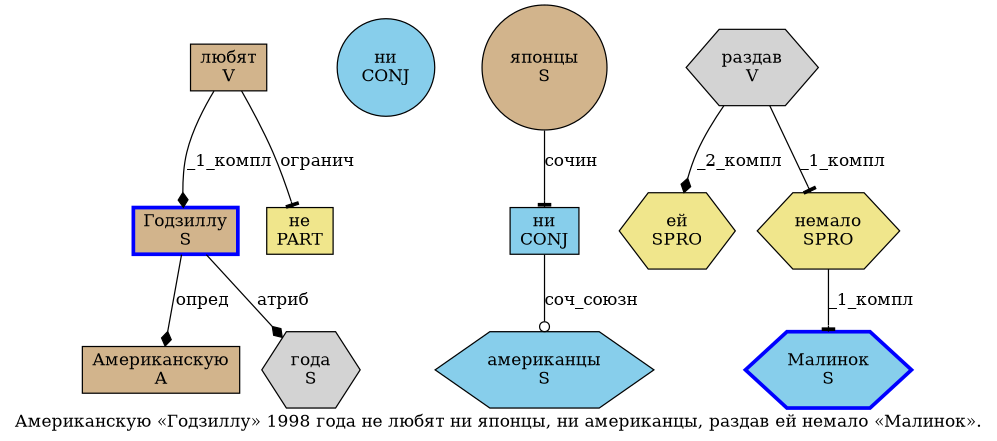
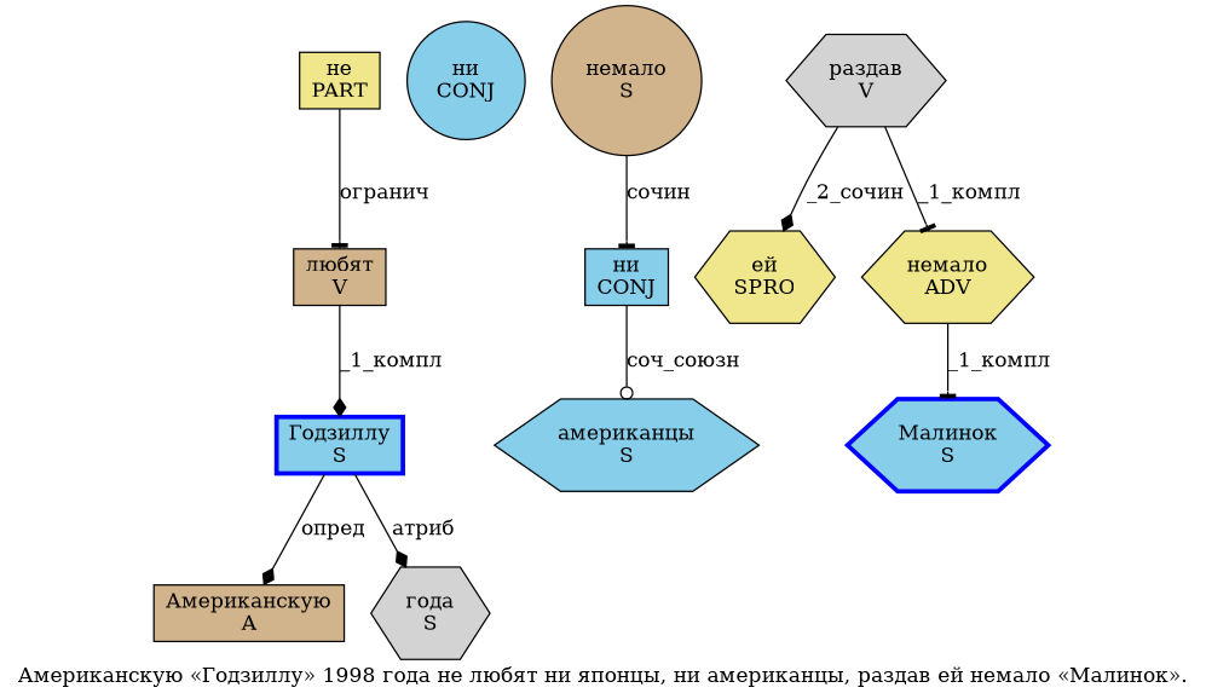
  digraph {
    label="Американскую «Годзиллу» 1998 года не любят ни японцы, ни американцы, раздав ей немало «Малинок»."
    node [fillcolor=tan penwidth=1 shape=hexagon style=filled]
    edge [arrowhead=diamond]
    n1 [label="Американскую\nA" shape=box]
-   n2 [color=blue label="Годзиллу\nS" penwidth=3 shape=box]
+   n2 [color=blue fillcolor=skyblue label="Годзиллу\nS" penwidth=3 shape=box]
    n3 [fillcolor=lightgrey label="года\nS"]
    n4 [fillcolor=khaki label="не\nPART" shape=box]
    n5 [label="любят\nV" shape=box]
    n6 [fillcolor=skyblue label="ни\nCONJ" shape=circle]
-   n7 [label="японцы\nS" shape=circle]
+   n7 [label="немало\nS" shape=circle]
    n8 [fillcolor=skyblue label="ни\nCONJ" shape=box]
    n9 [fillcolor=skyblue label="американцы\nS"]
    n10 [fillcolor=lightgrey label="раздав\nV"]
    n11 [fillcolor=khaki label="ей\nSPRO"]
-   n12 [fillcolor=khaki label="немало\nSPRO"]
+   n12 [fillcolor=khaki label="немало\nADV"]
    n13 [color=blue fillcolor=skyblue label="Малинок\nS" penwidth=3]
    n2 -> n1 [label="опред"]
    n2 -> n3 [label="атриб"]
    n5 -> n2 [label="_1_компл"]
-   n5 -> n4 [arrowhead=tee label="огранич"]
+   n4 -> n5 [arrowhead=tee label="огранич"]
    n7 -> n8 [arrowhead=tee label="сочин"]
    n8 -> n9 [arrowhead=odot label="соч_союзн"]
-   n10 -> n11 [label="_2_компл"]
+   n10 -> n11 [label="_2_сочин"]
    n10 -> n12 [arrowhead=tee label="_1_компл"]
    n12 -> n13 [arrowhead=tee label="_1_компл"]
  }
